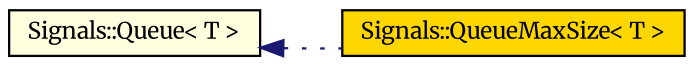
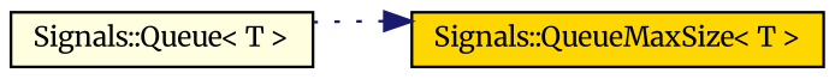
  digraph {
    rankdir=LR
    fontname=Merriweather
    node [color=black fontname=Merriweather fontsize=10 shape=record style=filled]
    n1 [fillcolor=lightyellow height=0.2 label="Signals::Queue\< T \>" width=0.4]
    n2 [fillcolor=gold height=0.2 label="Signals::QueueMaxSize\< T \>" width=0.4]
-   n1 -> n2 [color=midnightblue dir=back fontname=Merriweather fontsize=10 labelfontname=Helvetica labelfontsize=10 style=dotted]
+   n2 -> n1 [color=midnightblue dir=back fontname=Merriweather fontsize=10 labelfontname=Helvetica labelfontsize=10 style=dotted]
  }
